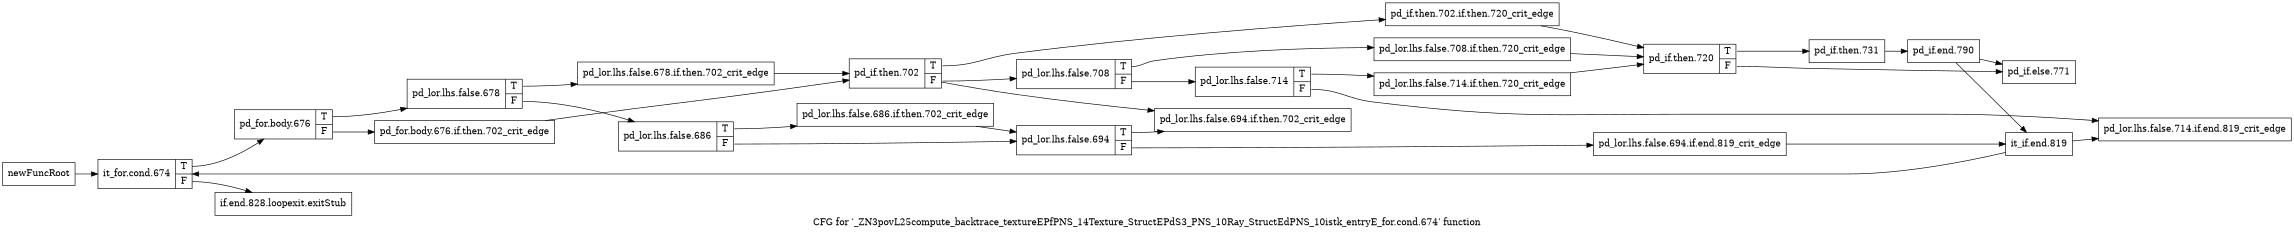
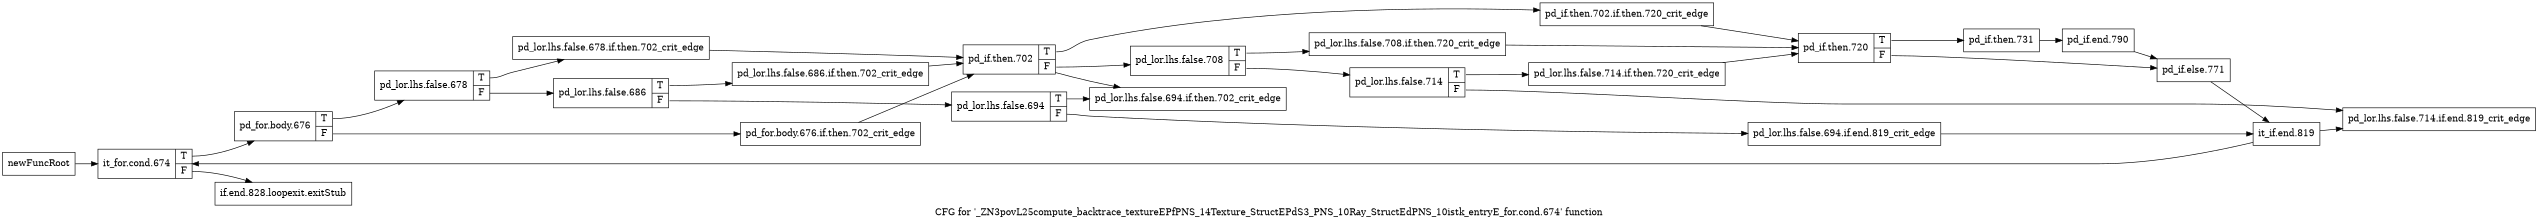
  digraph {
    label="CFG for '_ZN3povL25compute_backtrace_textureEPfPNS_14Texture_StructEPdS3_PNS_10Ray_StructEdPNS_10istk_entryE_for.cond.674' function"
    rankdir=LR
    node [shape=record]
    n1 [label="{newFuncRoot}"]
    n2 [label="{it_for.cond.674|{<s0>T|<s1>F}}"]
    n3 [label="{if.end.828.loopexit.exitStub}"]
    n4 [label="{pd_for.body.676|{<s0>T|<s1>F}}"]
    n5 [label="{pd_lor.lhs.false.678|{<s0>T|<s1>F}}"]
    n6 [label="{pd_for.body.676.if.then.702_crit_edge}"]
    n7 [label="{pd_lor.lhs.false.678.if.then.702_crit_edge}"]
    n8 [label="{pd_lor.lhs.false.686|{<s0>T|<s1>F}}"]
    n9 [label="{pd_if.then.702|{<s0>T|<s1>F}}"]
    n10 [label="{pd_lor.lhs.false.686.if.then.702_crit_edge}"]
    n11 [label="{pd_lor.lhs.false.694|{<s0>T|<s1>F}}"]
    n12 [label="{pd_if.then.702.if.then.720_crit_edge}"]
    n13 [label="{pd_lor.lhs.false.708|{<s0>T|<s1>F}}"]
    n14 [label="{pd_lor.lhs.false.694.if.then.702_crit_edge}"]
    n15 [label="{pd_if.then.720|{<s0>T|<s1>F}}"]
    n16 [label="{pd_lor.lhs.false.708.if.then.720_crit_edge}"]
    n17 [label="{pd_lor.lhs.false.714|{<s0>T|<s1>F}}"]
    n18 [label="{pd_lor.lhs.false.694.if.end.819_crit_edge}"]
    n19 [label="{it_if.end.819}"]
    n20 [label="{pd_lor.lhs.false.714.if.end.819_crit_edge}"]
    n21 [label="{pd_if.then.731}"]
    n22 [label="{pd_if.else.771}"]
    n23 [label="{pd_lor.lhs.false.714.if.then.720_crit_edge}"]
    n24 [label="{pd_if.end.790}"]
    n1 -> n2
    n2 -> n3 [tailport=s1]
    n2 -> n4 [tailport=s0]
    n4 -> n5 [tailport=s0]
    n4 -> n6 [tailport=s1]
    n5 -> n7 [tailport=s0]
    n5 -> n8 [tailport=s1]
    n6 -> n9
    n7 -> n9
    n8 -> n10 [tailport=s0]
    n8 -> n11 [tailport=s1]
    n9 -> n12 [tailport=s0]
    n9 -> n13 [tailport=s1]
    n9 -> n14
-   n10 -> n11
+   n10 -> n9
    n11 -> n14 [tailport=s0]
    n11 -> n18 [tailport=s1]
    n12 -> n15
    n13 -> n16 [tailport=s0]
    n13 -> n17 [tailport=s1]
    n15 -> n21 [tailport=s0]
    n15 -> n22 [tailport=s1]
    n16 -> n15
    n17 -> n20 [tailport=s1]
    n17 -> n23 [tailport=s0]
    n18 -> n19
    n19 -> n2
    n19 -> n20
    n21 -> n24
    n23 -> n15
-   n24 -> n19
+   n22 -> n19
    n24 -> n22
  }
